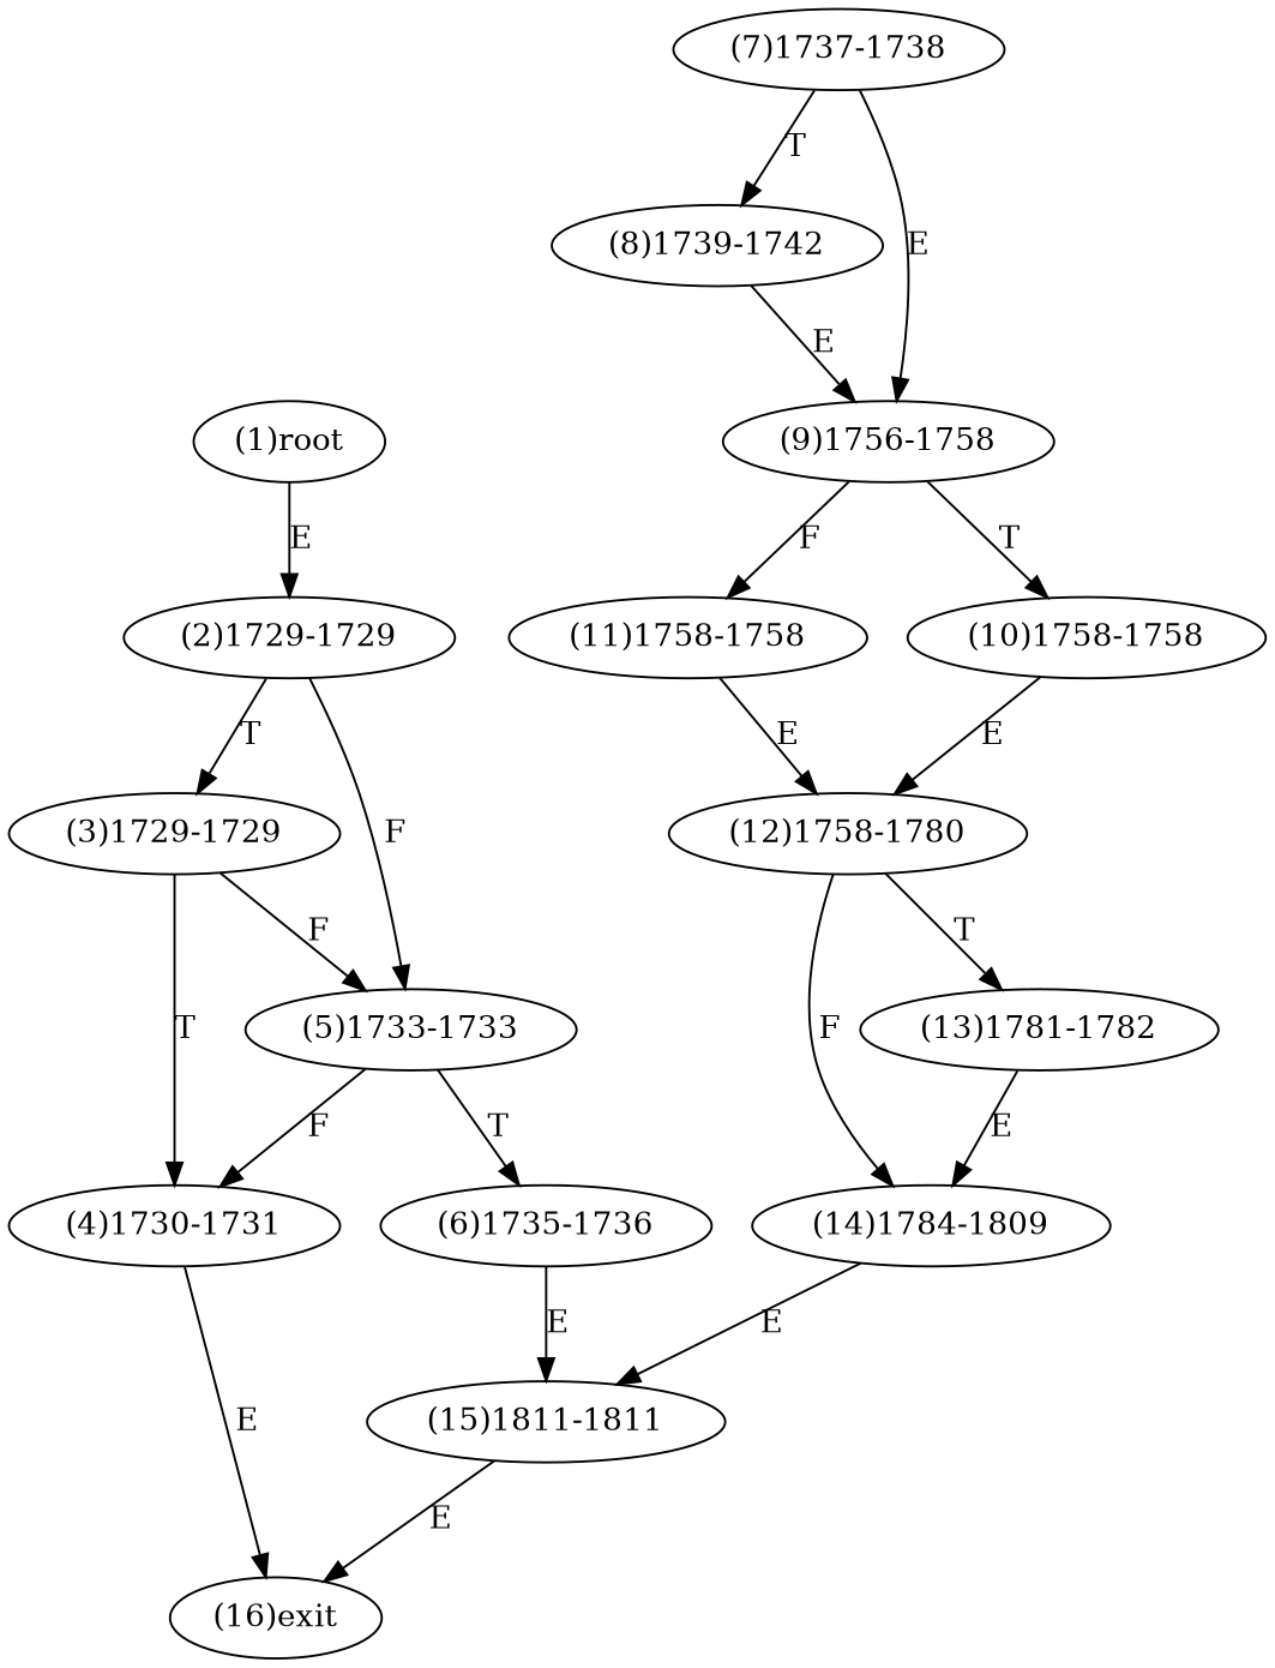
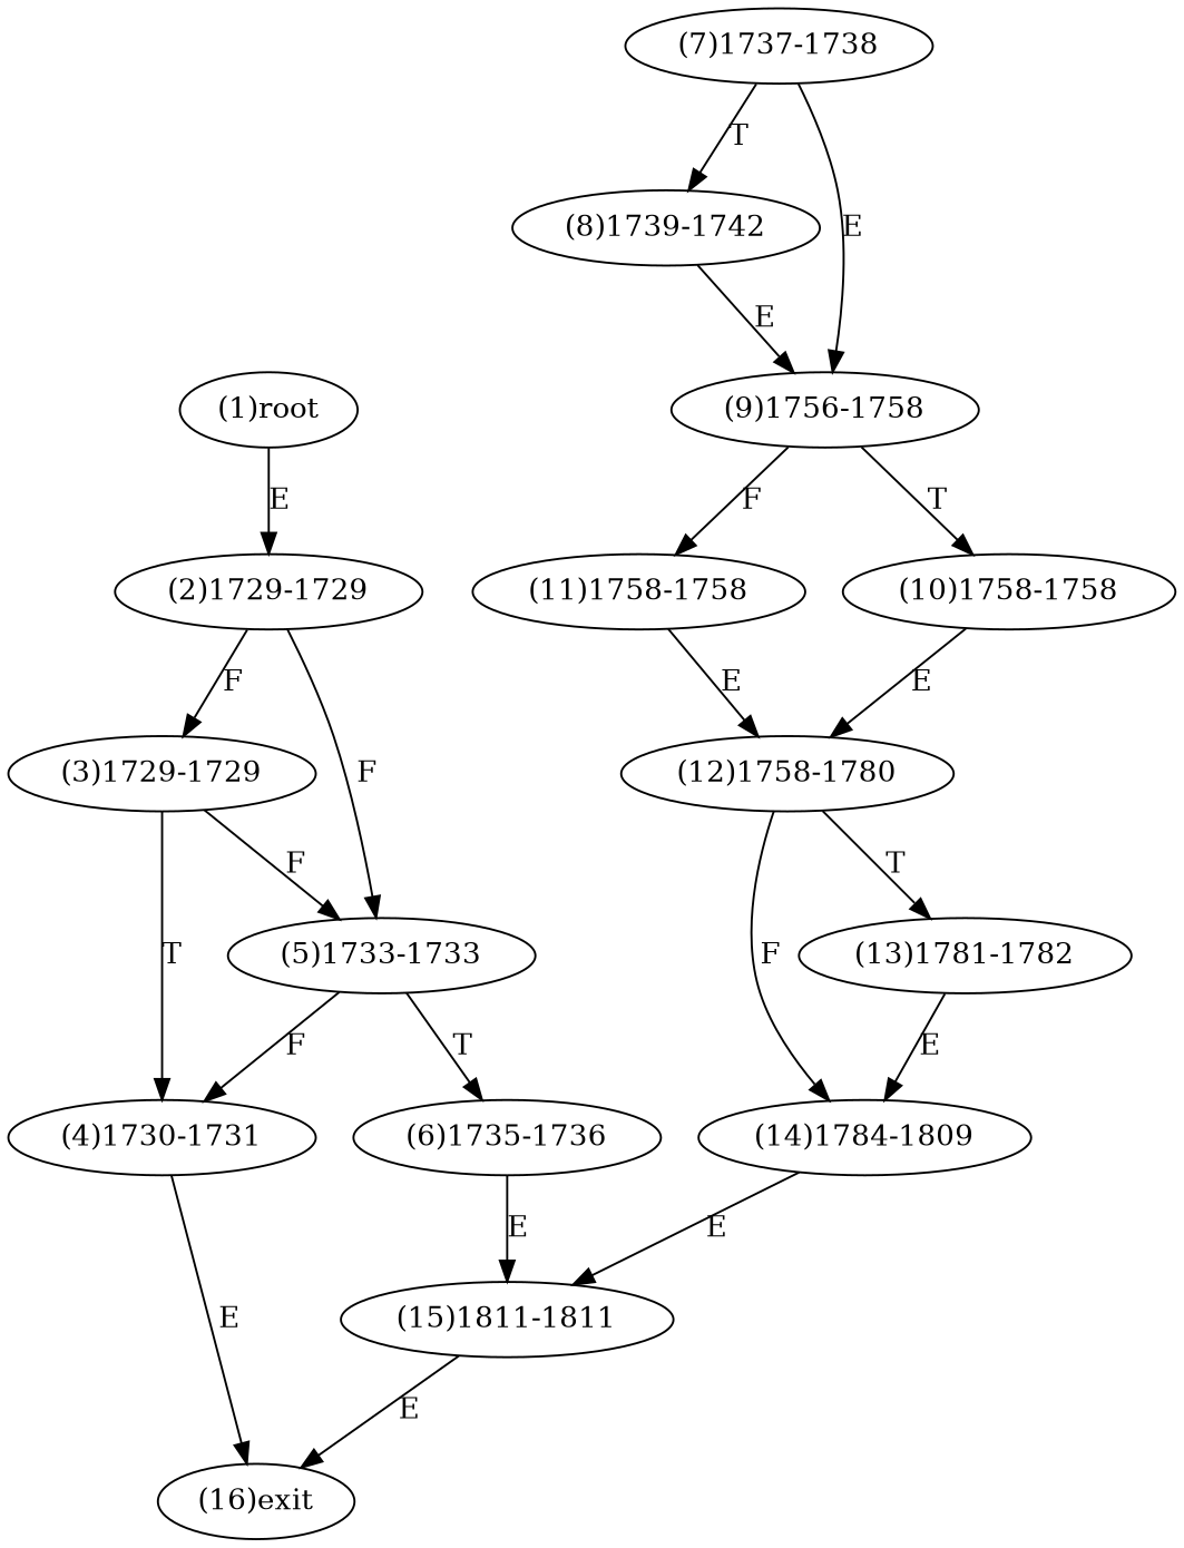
  digraph {
    n1 [label="(1)root"]
    n2 [label="(2)1729-1729"]
    n3 [label="(3)1729-1729"]
    n4 [label="(5)1733-1733"]
    n5 [label="(4)1730-1731"]
    n6 [label="(6)1735-1736"]
    n7 [label="(16)exit"]
    n8 [label="(15)1811-1811"]
    n9 [label="(7)1737-1738"]
    n10 [label="(8)1739-1742"]
    n11 [label="(9)1756-1758"]
    n12 [label="(10)1758-1758"]
    n13 [label="(11)1758-1758"]
    n14 [label="(12)1758-1780"]
    n15 [label="(13)1781-1782"]
    n16 [label="(14)1784-1809"]
    n1 -> n2 [label=E]
-   n2 -> n3 [label=T]
+   n2 -> n3 [label=F]
    n2 -> n4 [label=F]
    n3 -> n4 [label=F]
    n3 -> n5 [label=T]
    n4 -> n5 [label=F]
    n4 -> n6 [label=T]
    n5 -> n7 [label=E]
    n6 -> n8 [label=E]
    n8 -> n7 [label=E]
    n9 -> n10 [label=T]
    n9 -> n11 [label=E]
    n10 -> n11 [label=E]
    n11 -> n12 [label=T]
    n11 -> n13 [label=F]
    n12 -> n14 [label=E]
    n13 -> n14 [label=E]
    n14 -> n15 [label=T]
    n14 -> n16 [label=F]
    n15 -> n16 [label=E]
    n16 -> n8 [label=E]
  }
